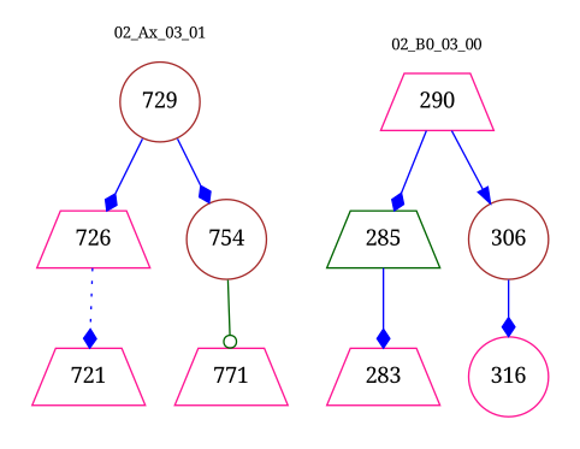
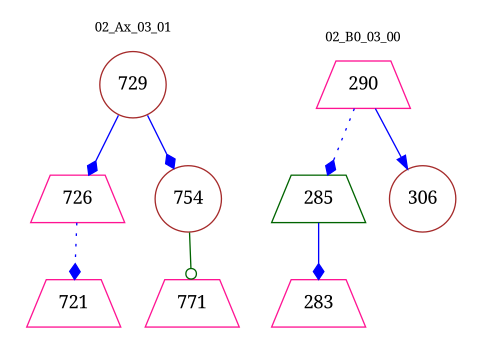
  digraph {
    fontname="Noto Serif"
    node [color=deeppink fontname="Noto Serif" shape=trapezium]
    edge [arrowhead=diamond color=blue fontname="Noto Serif" style=solid]
    n1 [color=brown label=729 shape=circle]
    n2 [label=726]
    n3 [color=brown label=754 shape=circle]
    n4 [label=721]
    n5 [label=771]
    n6 [label=290]
    n7 [color=darkgreen label=285]
    n8 [color=brown label=306 shape=circle]
    n9 [label=283]
-   n10 [label=316 shape=circle]
    subgraph cluster_1 {
      color=white
      fontsize=10
      label="02_Ax_03_01"
      n1
      n2
      n3
      n4
      n5
    }
    subgraph cluster_2 {
      color=white
      fontsize=10
      label="02_B0_03_00"
      n6
      n7
      n8
      n9
-     n10
    }
    n1 -> n2
    n1 -> n3
    n2 -> n4 [style=dotted]
    n3 -> n5 [arrowhead=odot color=darkgreen]
-   n6 -> n7
+   n6 -> n7 [style=dotted]
    n6 -> n8 [arrowhead=normal]
    n7 -> n9
-   n8 -> n10
  }
